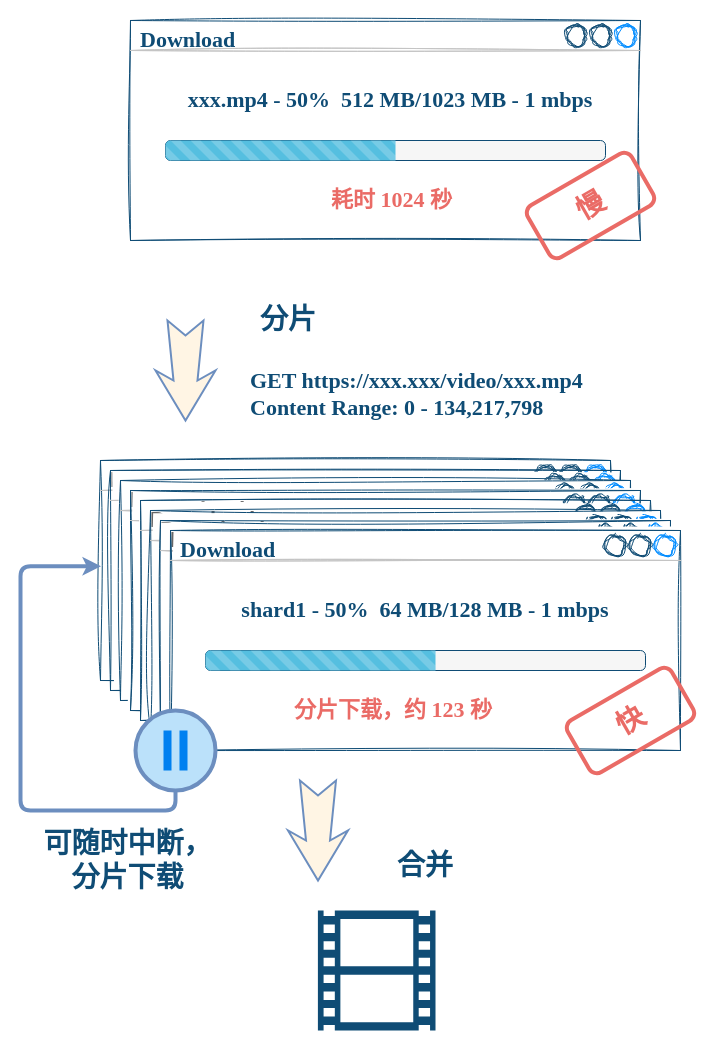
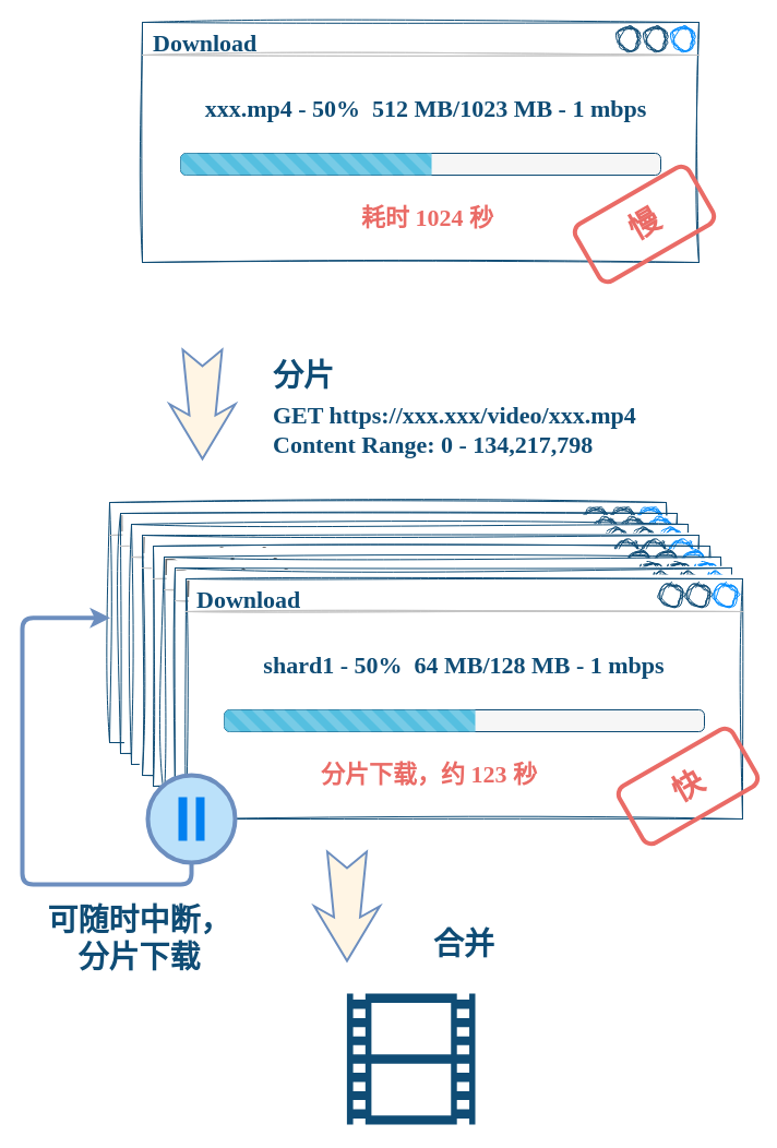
  <mxCell id="0" />
  <mxCell id="1" parent="0" />
  <mxCell id="2" value="Download" style="strokeWidth=1;shadow=0;dashed=0;align=center;html=1;shape=mxgraph.mockup.containers.window;align=left;verticalAlign=top;spacingLeft=8;strokeColor2=#008cff;strokeColor3=#c4c4c4;fontColor=#0F4C75;mainText=;fontSize=22;labelBackgroundColor=none;whiteSpace=wrap;sketch=1;curveFitting=1;jiggle=2;fontStyle=1;strokeColor=#0F4C75;fontFamily=ZCOOL QingKe HuangYou;fontSource=https%3A%2F%2Ffonts.googleapis.com%2Fcss%3Ffamily%3DZCOOL%2BQingKe%2BHuangYou;" vertex="1" parent="1"><mxGeometry x="130" y="20" width="510" height="220" as="geometry" /></mxCell>
  <mxCell id="3" value="" style="html=1;shadow=0;dashed=0;shape=mxgraph.bootstrap.rrect;rSize=5;strokeColor=#0F4C75;fillColor=#f6f6f6;whiteSpace=wrap;fontStyle=1;fontSize=22;" vertex="1" parent="1"><mxGeometry x="165" y="140" width="440" height="20" as="geometry" /></mxCell>
  <mxCell id="4" value="" style="html=1;shadow=0;dashed=0;shape=mxgraph.bootstrap.leftButtonStriped;fillColor=#55BFE0;fontColor=#FFFFFF;whiteSpace=wrap;fontStyle=1;strokeColor=#0F4C75;fontSize=22;" vertex="1" parent="3"><mxGeometry width="230" height="20" as="geometry" /></mxCell>
  <mxCell id="5" value="xxx.mp4 - 50%&amp;nbsp; 512 MB/1023 MB - 1 mbps" style="rounded=1;whiteSpace=wrap;html=1;fontFamily=Comic Sans MS;fontSize=22;fontStyle=1;fontColor=#0F4C75;fillColor=none;strokeColor=none;" vertex="1" parent="1"><mxGeometry x="140" y="80" width="500" height="40" as="geometry" /></mxCell>
  <mxCell id="6" value="GET https://xxx.xxx/video/xxx.mp4&lt;br style=&quot;font-size: 22px;&quot;&gt;Content Range: 0 -&amp;nbsp;134,217,798" style="rounded=1;whiteSpace=wrap;html=1;fontFamily=Comic Sans MS;fontSize=22;fontStyle=1;fontColor=#0F4C75;fillColor=none;strokeColor=none;align=left;" vertex="1" parent="1"><mxGeometry x="247.5" y="364" width="432.5" height="60" as="geometry" /></mxCell>
  <mxCell id="7" value="Download" style="strokeWidth=1;shadow=0;dashed=0;align=center;html=1;shape=mxgraph.mockup.containers.window;align=left;verticalAlign=top;spacingLeft=8;strokeColor2=#008cff;strokeColor3=#c4c4c4;fontColor=#666666;mainText=;fontSize=22;labelBackgroundColor=none;whiteSpace=wrap;sketch=1;curveFitting=1;jiggle=2;fontStyle=1;strokeColor=#0F4C75;container=0;" vertex="1" parent="1"><mxGeometry x="100" y="460" width="510" height="220" as="geometry" /></mxCell>
  <mxCell id="8" value="" style="html=1;shadow=0;dashed=0;shape=mxgraph.bootstrap.rrect;rSize=5;strokeColor=#0F4C75;fillColor=#f6f6f6;whiteSpace=wrap;fontStyle=1;container=0;fontSize=22;" vertex="1" parent="1"><mxGeometry x="135" y="580" width="440" height="20" as="geometry" /></mxCell>
  <mxCell id="9" value="shard1 - 50%&amp;nbsp; 64 MB/128 MB - 1 mbps" style="rounded=1;whiteSpace=wrap;html=1;fontFamily=Comic Sans MS;fontSize=22;fontStyle=1;fontColor=#0F4C75;fillColor=none;strokeColor=#0F4C75;container=0;" vertex="1" parent="1"><mxGeometry x="150" y="520" width="400" height="40" as="geometry" /></mxCell>
  <mxCell id="10" value="" style="html=1;shadow=0;dashed=0;shape=mxgraph.bootstrap.leftButtonStriped;fillColor=#55BFE0;fontColor=#FFFFFF;whiteSpace=wrap;fontStyle=1;strokeColor=#0F4C75;container=0;fontSize=22;" vertex="1" parent="1"><mxGeometry x="135" y="580" width="230" height="20" as="geometry" /></mxCell>
  <mxCell id="11" value="Download" style="strokeWidth=1;shadow=0;dashed=0;align=center;html=1;shape=mxgraph.mockup.containers.window;align=left;verticalAlign=top;spacingLeft=8;strokeColor2=#008cff;strokeColor3=#c4c4c4;fontColor=#666666;mainText=;fontSize=22;labelBackgroundColor=none;whiteSpace=wrap;sketch=1;curveFitting=1;jiggle=2;fontStyle=1;strokeColor=#0F4C75;container=0;" vertex="1" parent="1"><mxGeometry x="110" y="470" width="510" height="220" as="geometry" /></mxCell>
  <mxCell id="12" value="" style="html=1;shadow=0;dashed=0;shape=mxgraph.bootstrap.rrect;rSize=5;strokeColor=#0F4C75;fillColor=#f6f6f6;whiteSpace=wrap;fontStyle=1;container=0;fontSize=22;" vertex="1" parent="1"><mxGeometry x="145" y="590" width="440" height="20" as="geometry" /></mxCell>
  <mxCell id="13" value="shard1 - 50%&amp;nbsp; 64 MB/128 MB - 1 mbps" style="rounded=1;whiteSpace=wrap;html=1;fontFamily=Comic Sans MS;fontSize=22;fontStyle=1;fontColor=#0F4C75;fillColor=none;strokeColor=#0F4C75;container=0;" vertex="1" parent="1"><mxGeometry x="160" y="530" width="400" height="40" as="geometry" /></mxCell>
  <mxCell id="14" value="" style="html=1;shadow=0;dashed=0;shape=mxgraph.bootstrap.leftButtonStriped;fillColor=#55BFE0;fontColor=#FFFFFF;whiteSpace=wrap;fontStyle=1;strokeColor=#0F4C75;container=0;fontSize=22;" vertex="1" parent="1"><mxGeometry x="145" y="590" width="230" height="20" as="geometry" /></mxCell>
  <mxCell id="15" value="Download" style="strokeWidth=1;shadow=0;dashed=0;align=center;html=1;shape=mxgraph.mockup.containers.window;align=left;verticalAlign=top;spacingLeft=8;strokeColor2=#008cff;strokeColor3=#c4c4c4;fontColor=#666666;mainText=;fontSize=22;labelBackgroundColor=none;whiteSpace=wrap;sketch=1;curveFitting=1;jiggle=2;fontStyle=1;strokeColor=#0F4C75;container=0;" vertex="1" parent="1"><mxGeometry x="120" y="480" width="510" height="220" as="geometry" /></mxCell>
  <mxCell id="16" value="" style="html=1;shadow=0;dashed=0;shape=mxgraph.bootstrap.rrect;rSize=5;strokeColor=#0F4C75;fillColor=#f6f6f6;whiteSpace=wrap;fontStyle=1;container=0;fontSize=22;" vertex="1" parent="1"><mxGeometry x="155" y="600" width="440" height="20" as="geometry" /></mxCell>
  <mxCell id="17" value="shard1 - 50%&amp;nbsp; 64 MB/128 MB - 1 mbps" style="rounded=1;whiteSpace=wrap;html=1;fontFamily=Comic Sans MS;fontSize=22;fontStyle=1;fontColor=#0F4C75;fillColor=none;strokeColor=#0F4C75;container=0;" vertex="1" parent="1"><mxGeometry x="170" y="540" width="400" height="40" as="geometry" /></mxCell>
  <mxCell id="18" value="" style="html=1;shadow=0;dashed=0;shape=mxgraph.bootstrap.leftButtonStriped;fillColor=#55BFE0;fontColor=#FFFFFF;whiteSpace=wrap;fontStyle=1;strokeColor=#0F4C75;container=0;fontSize=22;" vertex="1" parent="1"><mxGeometry x="155" y="600" width="230" height="20" as="geometry" /></mxCell>
  <mxCell id="19" value="Download" style="strokeWidth=1;shadow=0;dashed=0;align=center;html=1;shape=mxgraph.mockup.containers.window;align=left;verticalAlign=top;spacingLeft=8;strokeColor2=#008cff;strokeColor3=#c4c4c4;fontColor=#666666;mainText=;fontSize=22;labelBackgroundColor=none;whiteSpace=wrap;sketch=1;curveFitting=1;jiggle=2;fontStyle=1;strokeColor=#0F4C75;container=0;" vertex="1" parent="1"><mxGeometry x="130" y="490" width="510" height="220" as="geometry" /></mxCell>
  <mxCell id="20" value="" style="html=1;shadow=0;dashed=0;shape=mxgraph.bootstrap.rrect;rSize=5;strokeColor=#0F4C75;fillColor=#f6f6f6;whiteSpace=wrap;fontStyle=1;container=0;fontSize=22;" vertex="1" parent="1"><mxGeometry x="165" y="610" width="440" height="20" as="geometry" /></mxCell>
  <mxCell id="21" value="shard1 - 50%&amp;nbsp; 64 MB/128 MB - 1 mbps" style="rounded=1;whiteSpace=wrap;html=1;fontFamily=Comic Sans MS;fontSize=22;fontStyle=1;fontColor=#0F4C75;fillColor=none;strokeColor=#0F4C75;container=0;" vertex="1" parent="1"><mxGeometry x="180" y="550" width="400" height="40" as="geometry" /></mxCell>
  <mxCell id="22" value="" style="html=1;shadow=0;dashed=0;shape=mxgraph.bootstrap.leftButtonStriped;fillColor=#55BFE0;fontColor=#FFFFFF;whiteSpace=wrap;fontStyle=1;strokeColor=#0F4C75;container=0;fontSize=22;" vertex="1" parent="1"><mxGeometry x="165" y="610" width="230" height="20" as="geometry" /></mxCell>
  <mxCell id="23" value="Download" style="strokeWidth=1;shadow=0;dashed=0;align=center;html=1;shape=mxgraph.mockup.containers.window;align=left;verticalAlign=top;spacingLeft=8;strokeColor2=#008cff;strokeColor3=#c4c4c4;fontColor=#666666;mainText=;fontSize=22;labelBackgroundColor=none;whiteSpace=wrap;sketch=1;curveFitting=1;jiggle=2;fontStyle=1;strokeColor=#0F4C75;container=0;" vertex="1" parent="1"><mxGeometry x="140" y="500" width="510" height="220" as="geometry" /></mxCell>
  <mxCell id="24" value="" style="html=1;shadow=0;dashed=0;shape=mxgraph.bootstrap.rrect;rSize=5;strokeColor=#0F4C75;fillColor=#f6f6f6;whiteSpace=wrap;fontStyle=1;container=0;fontSize=22;" vertex="1" parent="1"><mxGeometry x="175" y="620" width="440" height="20" as="geometry" /></mxCell>
  <mxCell id="25" value="shard1 - 50%&amp;nbsp; 64 MB/128 MB - 1 mbps" style="rounded=1;whiteSpace=wrap;html=1;fontFamily=Comic Sans MS;fontSize=22;fontStyle=1;fontColor=#0F4C75;fillColor=none;strokeColor=#0F4C75;container=0;" vertex="1" parent="1"><mxGeometry x="190" y="560" width="400" height="40" as="geometry" /></mxCell>
  <mxCell id="26" value="" style="html=1;shadow=0;dashed=0;shape=mxgraph.bootstrap.leftButtonStriped;fillColor=#55BFE0;fontColor=#FFFFFF;whiteSpace=wrap;fontStyle=1;strokeColor=#0F4C75;container=0;fontSize=22;" vertex="1" parent="1"><mxGeometry x="175" y="620" width="230" height="20" as="geometry" /></mxCell>
  <mxCell id="27" value="Download" style="strokeWidth=1;shadow=0;dashed=0;align=center;html=1;shape=mxgraph.mockup.containers.window;align=left;verticalAlign=top;spacingLeft=8;strokeColor2=#008cff;strokeColor3=#c4c4c4;fontColor=#666666;mainText=;fontSize=22;labelBackgroundColor=none;whiteSpace=wrap;sketch=1;curveFitting=1;jiggle=2;fontStyle=1;strokeColor=#0F4C75;container=0;" vertex="1" parent="1"><mxGeometry x="150" y="510" width="510" height="220" as="geometry" /></mxCell>
  <mxCell id="28" value="" style="html=1;shadow=0;dashed=0;shape=mxgraph.bootstrap.rrect;rSize=5;strokeColor=#0F4C75;fillColor=#f6f6f6;whiteSpace=wrap;fontStyle=1;container=0;fontSize=22;" vertex="1" parent="1"><mxGeometry x="185" y="630" width="440" height="20" as="geometry" /></mxCell>
  <mxCell id="29" value="shard1 - 50%&amp;nbsp; 64 MB/128 MB - 1 mbps" style="rounded=1;whiteSpace=wrap;html=1;fontFamily=Comic Sans MS;fontSize=22;fontStyle=1;fontColor=#0F4C75;fillColor=none;strokeColor=#0F4C75;container=0;" vertex="1" parent="1"><mxGeometry x="200" y="570" width="400" height="40" as="geometry" /></mxCell>
  <mxCell id="30" value="" style="html=1;shadow=0;dashed=0;shape=mxgraph.bootstrap.leftButtonStriped;fillColor=#55BFE0;fontColor=#FFFFFF;whiteSpace=wrap;fontStyle=1;strokeColor=#0F4C75;container=0;fontSize=22;" vertex="1" parent="1"><mxGeometry x="185" y="630" width="230" height="20" as="geometry" /></mxCell>
  <mxCell id="31" value="Download" style="strokeWidth=1;shadow=0;dashed=0;align=center;html=1;shape=mxgraph.mockup.containers.window;align=left;verticalAlign=top;spacingLeft=8;strokeColor2=#008cff;strokeColor3=#c4c4c4;fontColor=#666666;mainText=;fontSize=22;labelBackgroundColor=none;whiteSpace=wrap;sketch=1;curveFitting=1;jiggle=2;fontStyle=1;strokeColor=#0F4C75;container=0;" vertex="1" parent="1"><mxGeometry x="160" y="520" width="510" height="220" as="geometry" /></mxCell>
  <mxCell id="32" value="" style="html=1;shadow=0;dashed=0;shape=mxgraph.bootstrap.rrect;rSize=5;strokeColor=#0F4C75;fillColor=#f6f6f6;whiteSpace=wrap;fontStyle=1;container=0;fontSize=22;" vertex="1" parent="1"><mxGeometry x="195" y="640" width="440" height="20" as="geometry" /></mxCell>
  <mxCell id="33" value="shard1 - 50%&amp;nbsp; 64 MB/128 MB - 1 mbps" style="rounded=1;whiteSpace=wrap;html=1;fontFamily=Comic Sans MS;fontSize=22;fontStyle=1;fontColor=#0F4C75;fillColor=none;strokeColor=#0F4C75;container=0;" vertex="1" parent="1"><mxGeometry x="210" y="580" width="400" height="40" as="geometry" /></mxCell>
  <mxCell id="34" value="" style="html=1;shadow=0;dashed=0;shape=mxgraph.bootstrap.leftButtonStriped;fillColor=#55BFE0;fontColor=#FFFFFF;whiteSpace=wrap;fontStyle=1;strokeColor=#0F4C75;container=0;fontSize=22;" vertex="1" parent="1"><mxGeometry x="195" y="640" width="230" height="20" as="geometry" /></mxCell>
  <mxCell id="35" value="Download" style="strokeWidth=1;shadow=0;dashed=0;align=center;html=1;shape=mxgraph.mockup.containers.window;align=left;verticalAlign=top;spacingLeft=8;strokeColor2=#008cff;strokeColor3=#c4c4c4;fontColor=#0F4C75;mainText=;fontSize=22;labelBackgroundColor=none;whiteSpace=wrap;sketch=1;curveFitting=1;jiggle=2;fontStyle=1;strokeColor=#0F4C75;container=0;fontFamily=ZCOOL QingKe HuangYou;fontSource=https%3A%2F%2Ffonts.googleapis.com%2Fcss%3Ffamily%3DZCOOL%2BQingKe%2BHuangYou;" vertex="1" parent="1"><mxGeometry x="170" y="530" width="510" height="220" as="geometry" /></mxCell>
  <mxCell id="36" value="" style="html=1;shadow=0;dashed=0;shape=mxgraph.bootstrap.rrect;rSize=5;strokeColor=#0F4C75;fillColor=#f6f6f6;whiteSpace=wrap;fontStyle=1;container=0;fontSize=22;" vertex="1" parent="1"><mxGeometry x="205" y="650" width="440" height="20" as="geometry" /></mxCell>
  <mxCell id="37" value="shard1 - 50%&amp;nbsp; 64 MB/128 MB - 1 mbps" style="rounded=1;whiteSpace=wrap;html=1;fontFamily=Comic Sans MS;fontSize=22;fontStyle=1;fontColor=#0F4C75;fillColor=none;strokeColor=none;container=0;" vertex="1" parent="1"><mxGeometry x="185" y="590" width="480" height="40" as="geometry" /></mxCell>
  <mxCell id="38" value="" style="html=1;shadow=0;dashed=0;shape=mxgraph.bootstrap.leftButtonStriped;fillColor=#55BFE0;fontColor=#FFFFFF;whiteSpace=wrap;fontStyle=1;strokeColor=#0F4C75;container=0;fontSize=22;" vertex="1" parent="1"><mxGeometry x="205" y="650" width="230" height="20" as="geometry" /></mxCell>
  <mxCell id="39" value="" style="sketch=0;aspect=fixed;pointerEvents=1;shadow=0;dashed=0;html=1;strokeColor=none;labelPosition=center;verticalLabelPosition=bottom;verticalAlign=top;align=center;fillColor=#0F4C75;shape=mxgraph.mscae.general.video;fontSize=22;" vertex="1" parent="1"><mxGeometry x="317.4" y="910" width="117.6" height="120" as="geometry" /></mxCell>
  <mxCell id="40" value="" style="html=1;shadow=0;dashed=0;align=center;verticalAlign=middle;shape=mxgraph.arrows2.stylisedArrow;dy=0.6;dx=40;notch=15;feather=0.4;strokeColor=#6C8EBF;strokeWidth=2;fontFamily=Helvetica;fontSize=22;fontColor=default;fillColor=#FFF5E4;rotation=90;" vertex="1" parent="1"><mxGeometry x="135" y="340" width="100" height="60" as="geometry" /></mxCell>
- <mxCell id="41" value="&lt;font face=&quot;Comic Sans MS&quot; data-font-src=&quot;https://fonts.googleapis.com/css?family=ZCOOL+QingKe+HuangYou&quot; color=&quot;#0f4c75&quot; style=&quot;font-size: 28px;&quot;&gt;&lt;b style=&quot;font-size: 28px;&quot;&gt;分片&lt;/b&gt;&lt;/font&gt;" style="rounded=1;whiteSpace=wrap;html=1;shadow=0;dashed=0;strokeColor=none;strokeWidth=2;align=left;verticalAlign=middle;fontFamily=Helvetica;fontSize=28;fontColor=default;fillColor=none;" vertex="1" parent="1"><mxGeometry x="257.5" y="299" width="120" height="40" as="geometry" /></mxCell>
+ <mxCell id="41" value="&lt;font face=&quot;Comic Sans MS&quot; data-font-src=&quot;https://fonts.googleapis.com/css?family=ZCOOL+QingKe+HuangYou&quot; color=&quot;#0f4c75&quot; style=&quot;font-size: 28px;&quot;&gt;&lt;b style=&quot;font-size: 28px;&quot;&gt;分片&lt;/b&gt;&lt;/font&gt;" style="rounded=1;whiteSpace=wrap;html=1;shadow=0;dashed=0;strokeColor=none;strokeWidth=2;align=left;verticalAlign=middle;fontFamily=Helvetica;fontSize=28;fontColor=default;fillColor=none;" vertex="1" parent="1"><mxGeometry x="247.5" y="324" width="120" height="40" as="geometry" /></mxCell>
  <mxCell id="42" value="&lt;font face=&quot;Comic Sans MS&quot; data-font-src=&quot;https://fonts.googleapis.com/css?family=ZCOOL+QingKe+HuangYou&quot; color=&quot;#0f4c75&quot; style=&quot;font-size: 28px;&quot;&gt;&lt;b style=&quot;font-size: 28px;&quot;&gt;合并&lt;/b&gt;&lt;/font&gt;" style="rounded=1;whiteSpace=wrap;html=1;shadow=0;dashed=0;strokeColor=none;strokeWidth=2;align=left;verticalAlign=middle;fontFamily=Helvetica;fontSize=28;fontColor=default;fillColor=none;" vertex="1" parent="1"><mxGeometry x="395" y="845" width="80" height="40" as="geometry" /></mxCell>
  <mxCell id="43" value="&lt;font face=&quot;Comic Sans MS&quot; data-font-src=&quot;https://fonts.googleapis.com/css?family=ZCOOL+QingKe+HuangYou&quot; style=&quot;font-size: 22px;&quot;&gt;&lt;b style=&quot;font-size: 22px;&quot;&gt;耗时 1024 秒&lt;/b&gt;&lt;/font&gt;" style="rounded=1;whiteSpace=wrap;html=1;shadow=0;dashed=0;strokeColor=none;strokeWidth=2;align=left;verticalAlign=middle;fontFamily=Helvetica;fontSize=22;fontColor=#EA6B66;fillColor=none;" vertex="1" parent="1"><mxGeometry x="329" y="180" width="162" height="40" as="geometry" /></mxCell>
  <mxCell id="44" value="&lt;font face=&quot;Comic Sans MS&quot; data-font-src=&quot;https://fonts.googleapis.com/css?family=ZCOOL+QingKe+HuangYou&quot; style=&quot;font-size: 22px;&quot;&gt;&lt;b style=&quot;font-size: 22px;&quot;&gt;分片下载，约 123 秒&lt;/b&gt;&lt;/font&gt;" style="rounded=1;whiteSpace=wrap;html=1;shadow=0;dashed=0;strokeColor=none;strokeWidth=2;align=left;verticalAlign=middle;fontFamily=Helvetica;fontSize=22;fontColor=#EA6B66;fillColor=none;" vertex="1" parent="1"><mxGeometry x="292" y="690" width="256" height="40" as="geometry" /></mxCell>
  <mxCell id="45" value="慢" style="rounded=1;whiteSpace=wrap;html=1;shadow=0;dashed=0;strokeColor=#EA6B66;strokeWidth=4;align=center;verticalAlign=middle;fontFamily=Comic Sans MS;fontSize=28;fontColor=#EA6B66;fillColor=none;fontStyle=1;rotation=-30;fontSource=https%3A%2F%2Ffonts.googleapis.com%2Fcss%3Ffamily%3DZCOOL%2BQingKe%2BHuangYou;" vertex="1" parent="1"><mxGeometry x="530" y="175" width="120" height="60" as="geometry" /></mxCell>
  <mxCell id="46" value="快" style="rounded=1;whiteSpace=wrap;html=1;shadow=0;dashed=0;strokeColor=#EA6B66;strokeWidth=4;align=center;verticalAlign=middle;fontFamily=Comic Sans MS;fontSize=28;fontColor=#EA6B66;fillColor=none;fontStyle=1;rotation=-30;fontSource=https%3A%2F%2Ffonts.googleapis.com%2Fcss%3Ffamily%3DZCOOL%2BQingKe%2BHuangYou;" vertex="1" parent="1"><mxGeometry x="570" y="690" width="120" height="60" as="geometry" /></mxCell>
  <mxCell id="47" value="" style="html=1;shadow=0;dashed=0;align=center;verticalAlign=middle;shape=mxgraph.arrows2.stylisedArrow;dy=0.6;dx=40;notch=15;feather=0.4;strokeColor=#6C8EBF;strokeWidth=2;fontFamily=Helvetica;fontSize=22;fontColor=default;fillColor=#FFF5E4;rotation=90;" vertex="1" parent="1"><mxGeometry x="267.5" y="800" width="100" height="60" as="geometry" /></mxCell>
  <mxCell id="48" style="edgeStyle=orthogonalEdgeStyle;rounded=1;orthogonalLoop=1;jettySize=auto;html=1;exitX=0.5;exitY=1;exitDx=0;exitDy=0;exitPerimeter=0;fontFamily=Helvetica;fontSize=12;fontColor=default;entryX=0.001;entryY=0.481;entryDx=0;entryDy=0;entryPerimeter=0;strokeColor=#6C8EBF;strokeWidth=4;" edge="1" parent="1" source="49" target="7"><mxGeometry relative="1" as="geometry"><mxPoint x="10" y="560" as="targetPoint" /><Array as="points"><mxPoint x="175" y="810" /><mxPoint x="20" y="810" /><mxPoint x="20" y="566" /></Array></mxGeometry></mxCell>
  <mxCell id="49" value="" style="html=1;verticalLabelPosition=bottom;labelBackgroundColor=#ffffff;verticalAlign=top;shadow=0;dashed=0;strokeWidth=4;shape=mxgraph.ios7.misc.pause;strokeColor=#6C8EBF;sketch=0;align=center;fontFamily=Helvetica;fontSize=12;fontColor=default;fillColor=#BBE1FA;aspect=fixed;" vertex="1" parent="1"><mxGeometry x="135" y="710" width="80" height="80" as="geometry" /></mxCell>
  <mxCell id="50" value="&lt;font face=&quot;Comic Sans MS&quot; color=&quot;#0f4c75&quot;&gt;&lt;b&gt;可随时中断，&lt;br&gt;分片下载&lt;/b&gt;&lt;/font&gt;" style="rounded=1;whiteSpace=wrap;html=1;shadow=0;dashed=0;strokeColor=none;strokeWidth=2;align=center;verticalAlign=middle;fontFamily=Helvetica;fontSize=28;fontColor=default;fillColor=none;" vertex="1" parent="1"><mxGeometry x="20" y="840" width="215" height="40" as="geometry" /></mxCell>
